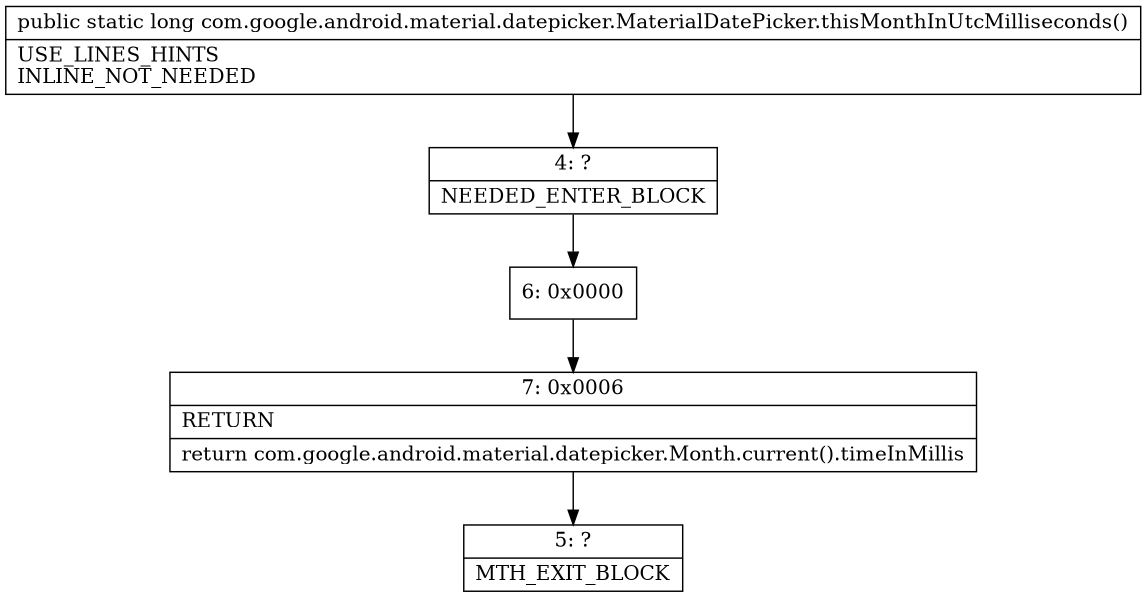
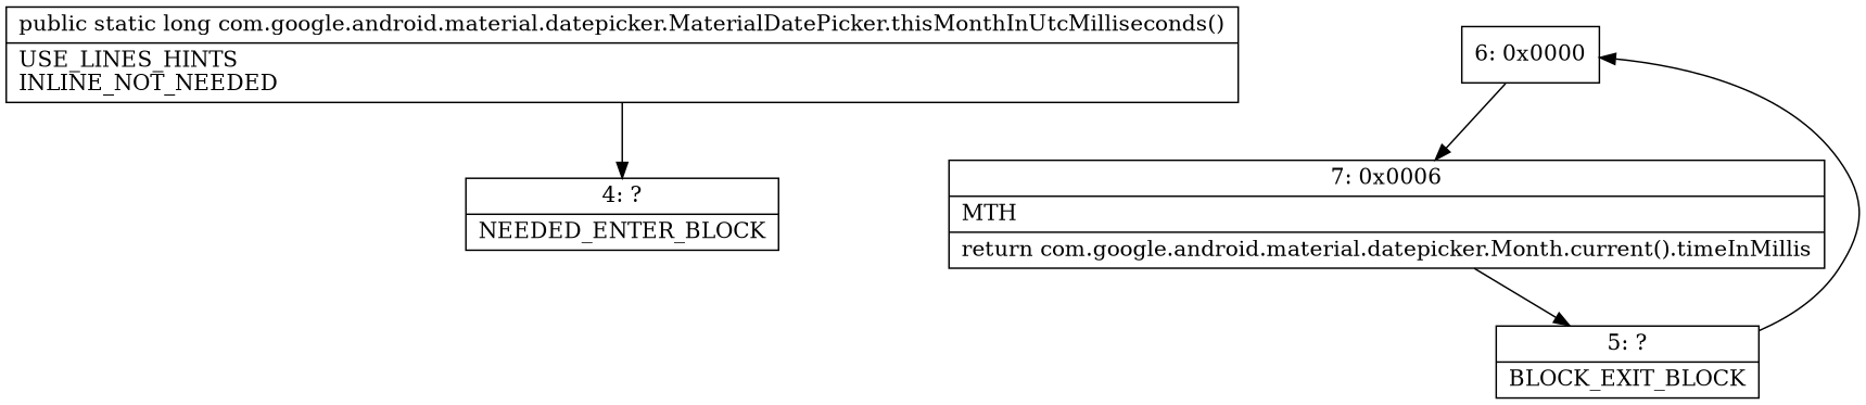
  digraph {
    node [shape=record]
    n1 [label="{4\:\ ?|NEEDED_ENTER_BLOCK\l}"]
    n2 [label="{6\:\ 0x0000}"]
-   n3 [label="{7\:\ 0x0006|RETURN\l|return com.google.android.material.datepicker.Month.current().timeInMillis\l}"]
-   n4 [label="{5\:\ ?|MTH_EXIT_BLOCK\l}"]
+   n3 [label="{7\:\ 0x0006|MTH\l|return com.google.android.material.datepicker.Month.current().timeInMillis\l}"]
+   n4 [label="{5\:\ ?|BLOCK_EXIT_BLOCK\l}"]
    n5 [label="{public static long com.google.android.material.datepicker.MaterialDatePicker.thisMonthInUtcMilliseconds()  | USE_LINES_HINTS\lINLINE_NOT_NEEDED\l}"]
-   n1 -> n2
+   n4 -> n2
    n2 -> n3
    n3 -> n4
    n5 -> n1
  }
